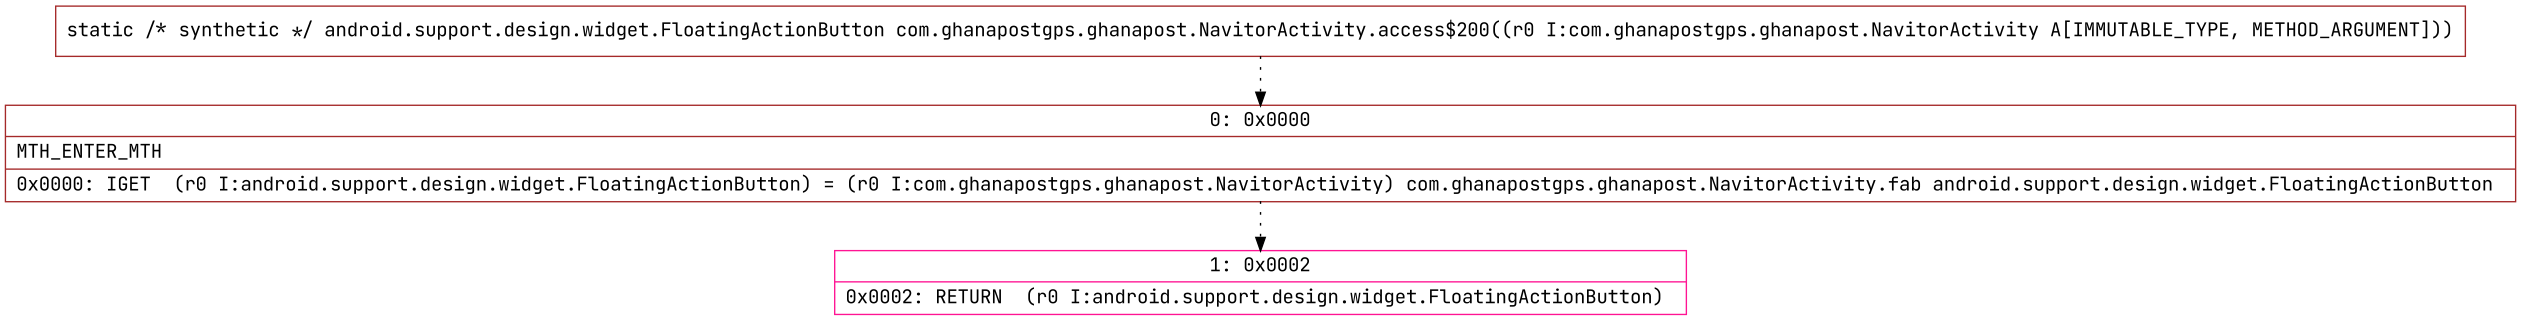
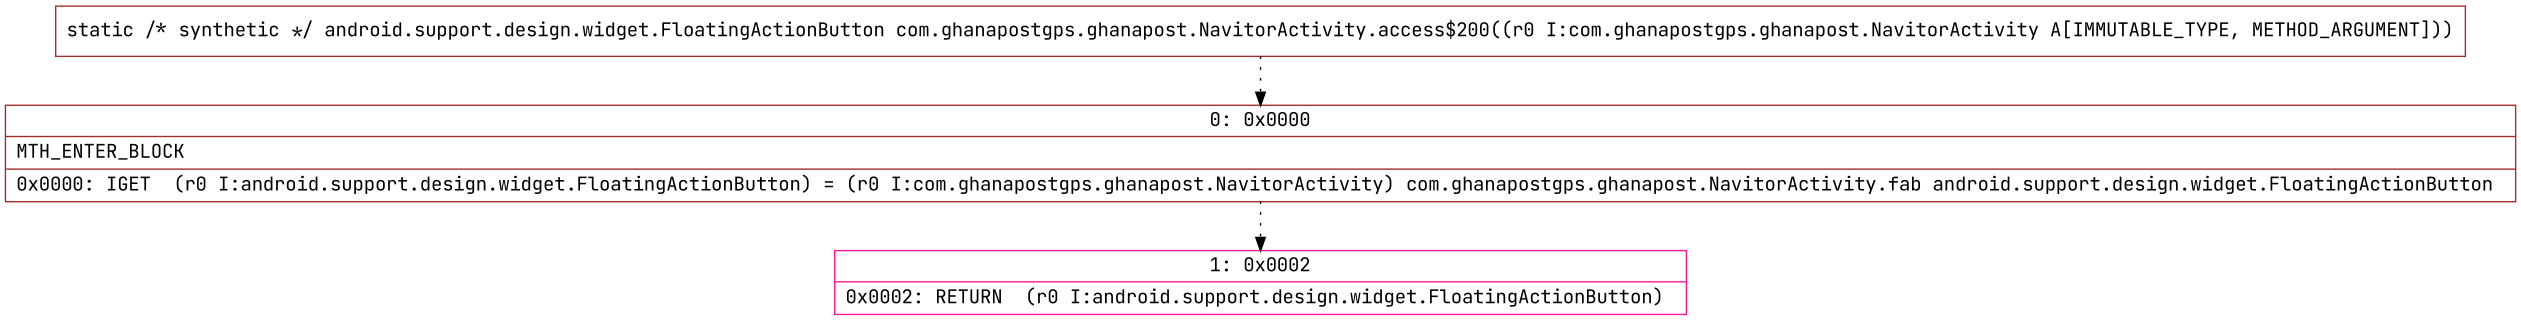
  digraph {
    fontname="JetBrains Mono"
    node [shape=record color=brown fontname="JetBrains Mono"]
    edge [style=dotted fontname="JetBrains Mono"]
-   n1 [label="{0\:\ 0x0000|MTH_ENTER_MTH\l|0x0000: IGET  (r0 I:android.support.design.widget.FloatingActionButton) = (r0 I:com.ghanapostgps.ghanapost.NavitorActivity) com.ghanapostgps.ghanapost.NavitorActivity.fab android.support.design.widget.FloatingActionButton \l}"]
+   n1 [label="{0\:\ 0x0000|MTH_ENTER_BLOCK\l|0x0000: IGET  (r0 I:android.support.design.widget.FloatingActionButton) = (r0 I:com.ghanapostgps.ghanapost.NavitorActivity) com.ghanapostgps.ghanapost.NavitorActivity.fab android.support.design.widget.FloatingActionButton \l}"]
    n2 [label="{1\:\ 0x0002|0x0002: RETURN  (r0 I:android.support.design.widget.FloatingActionButton) \l}" color=deeppink]
    n3 [label="{static \/* synthetic *\/ android.support.design.widget.FloatingActionButton com.ghanapostgps.ghanapost.NavitorActivity.access$200((r0 I:com.ghanapostgps.ghanapost.NavitorActivity A[IMMUTABLE_TYPE, METHOD_ARGUMENT])) }"]
    n1 -> n2
    n3 -> n1
  }
